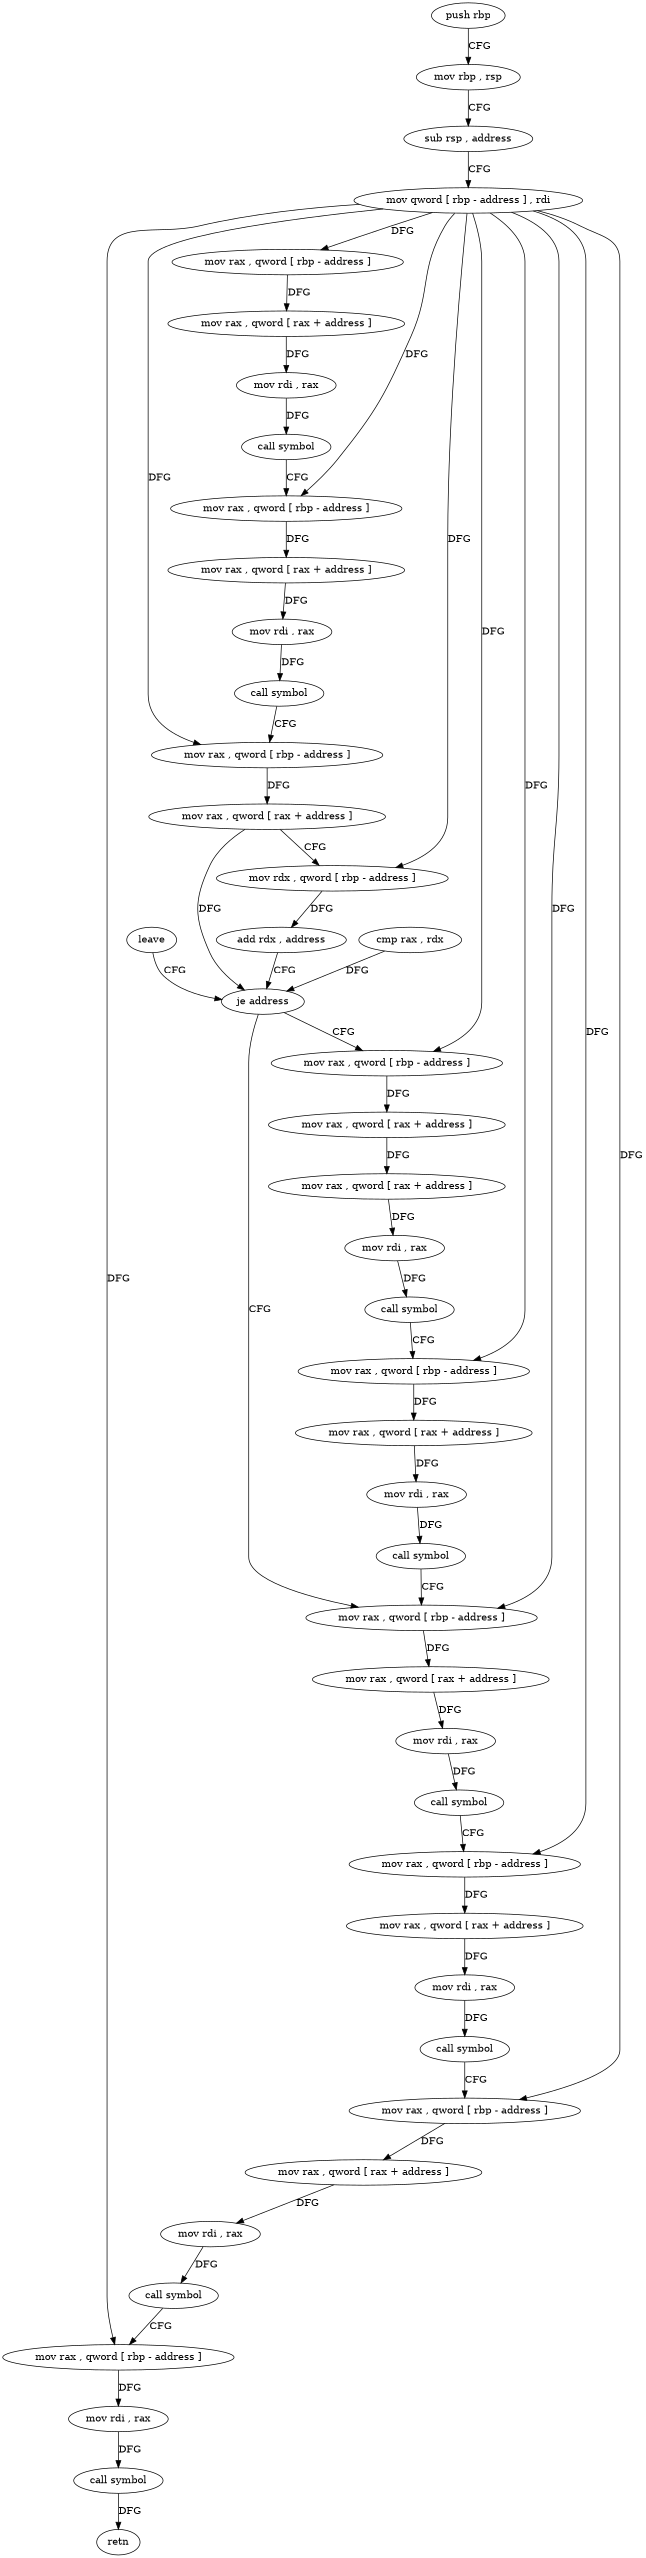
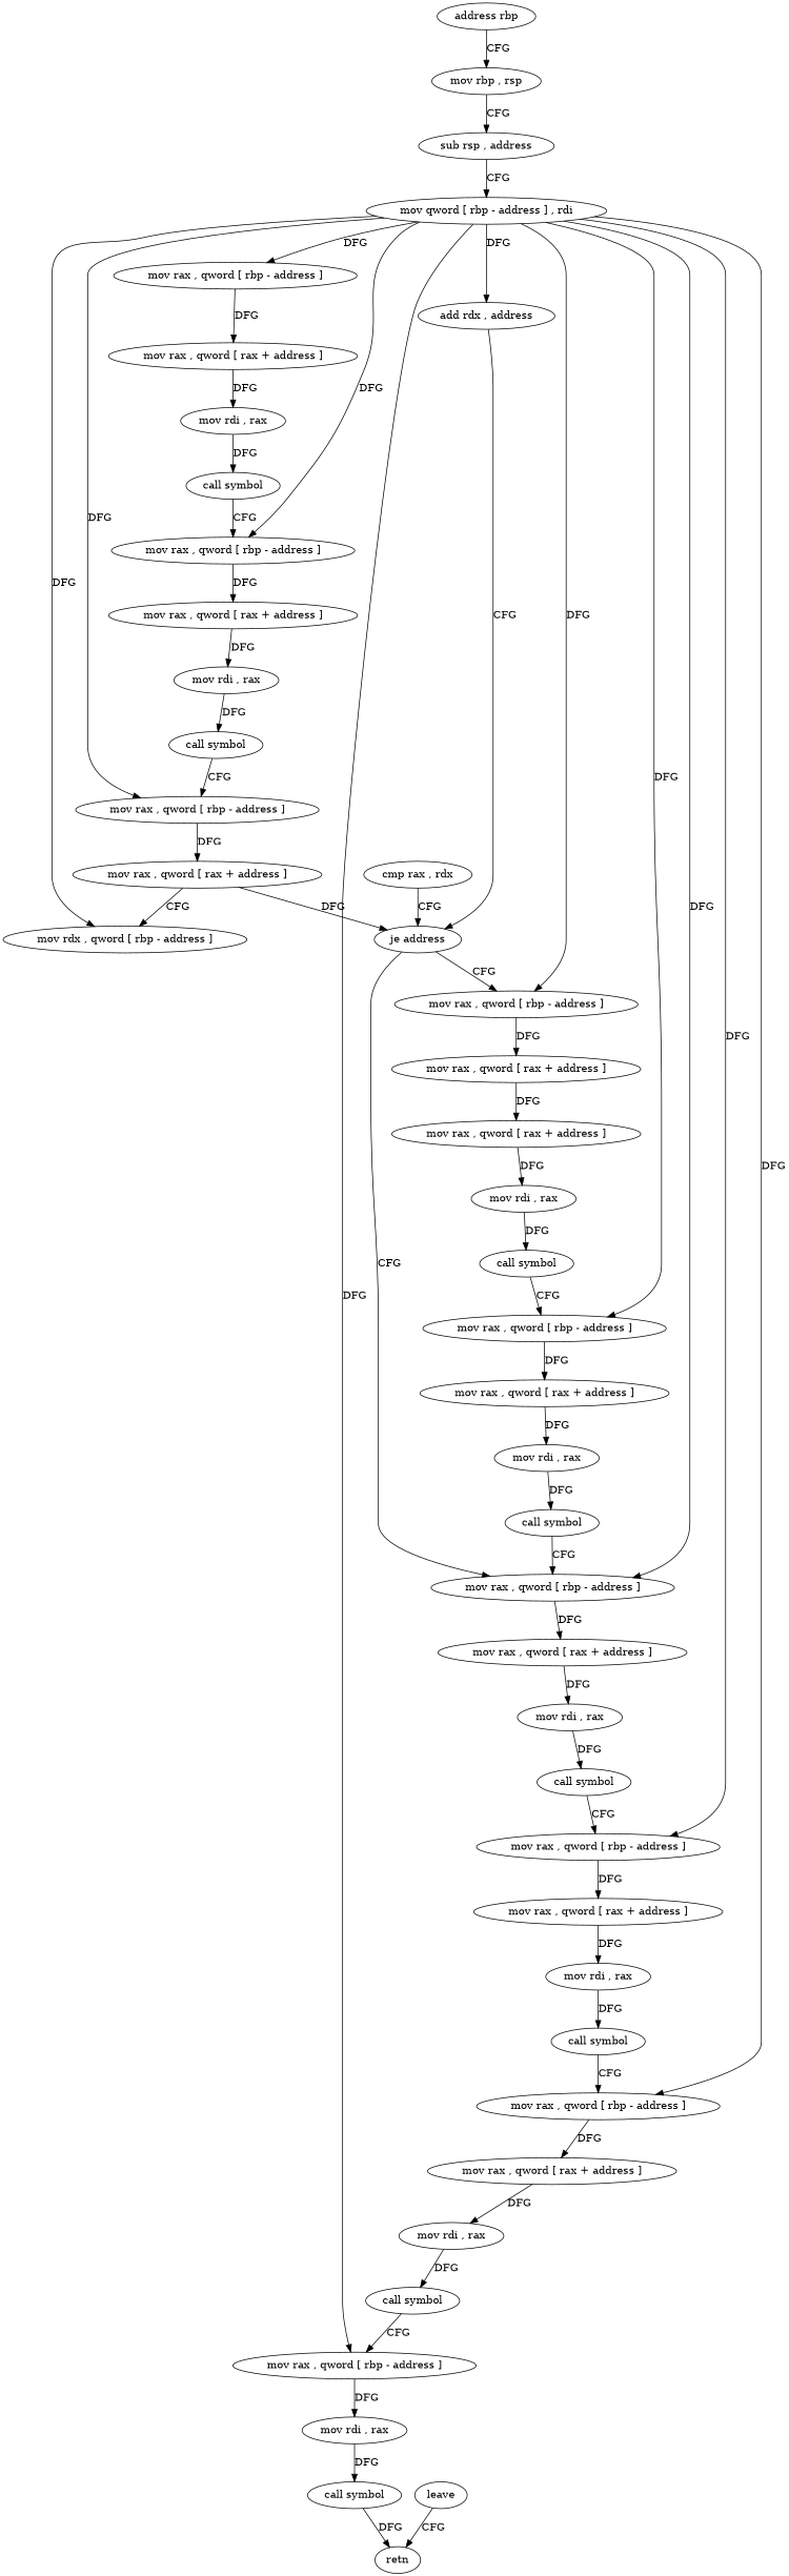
  digraph {
-   n1 [label="push rbp"]
+   n1 [label="address rbp"]
    n2 [label="mov rbp , rsp"]
    n3 [label="sub rsp , address"]
    n4 [label="mov qword [ rbp - address ] , rdi"]
    n5 [label="mov rax , qword [ rbp - address ]"]
    n6 [label="mov rax , qword [ rbp - address ]"]
    n7 [label="mov rax , qword [ rbp - address ]"]
    n8 [label="mov rdx , qword [ rbp - address ]"]
    n9 [label="mov rax , qword [ rbp - address ]"]
    n10 [label="mov rax , qword [ rbp - address ]"]
    n11 [label="mov rax , qword [ rbp - address ]"]
    n12 [label="mov rax , qword [ rbp - address ]"]
    n13 [label="mov rax , qword [ rbp - address ]"]
    n14 [label="mov rax , qword [ rbp - address ]"]
    n15 [label="mov rax , qword [ rax + address ]"]
    n16 [label="mov rax , qword [ rax + address ]"]
    n17 [label="mov rax , qword [ rax + address ]"]
    n18 [label="add rdx , address"]
    n19 [label="mov rax , qword [ rax + address ]"]
    n20 [label="mov rax , qword [ rax + address ]"]
    n21 [label="mov rax , qword [ rax + address ]"]
    n22 [label="mov rax , qword [ rax + address ]"]
    n23 [label="mov rdi , rax"]
    n24 [label="mov rax , qword [ rax + address ]"]
    n25 [label="mov rdi , rax"]
    n26 [label="call symbol"]
    n27 [label="mov rdi , rax"]
    n28 [label="call symbol"]
    n29 [label="je address"]
    n30 [label="cmp rax , rdx"]
    n31 [label="mov rdi , rax"]
    n32 [label="mov rax , qword [ rax + address ]"]
    n33 [label="call symbol"]
    n34 [label="mov rdi , rax"]
    n35 [label="call symbol"]
    n36 [label="mov rdi , rax"]
    n37 [label="call symbol"]
    n38 [label="call symbol"]
    n39 [label=retn]
    n40 [label=leave]
    n41 [label="mov rdi , rax"]
    n42 [label="call symbol"]
    n43 [label="mov rdi , rax"]
    n44 [label="call symbol"]
    n1 -> n2 [label=CFG]
    n2 -> n3 [label=CFG]
    n3 -> n4 [label=CFG]
    n4 -> n5 [label=DFG]
    n4 -> n6 [label=DFG]
    n4 -> n7 [label=DFG]
    n4 -> n8 [label=DFG]
    n4 -> n9 [label=DFG]
    n4 -> n10 [label=DFG]
    n4 -> n11 [label=DFG]
    n4 -> n12 [label=DFG]
    n4 -> n13 [label=DFG]
    n4 -> n14 [label=DFG]
    n5 -> n15 [label=DFG]
    n6 -> n16 [label=DFG]
    n7 -> n17 [label=DFG]
-   n8 -> n18 [label=DFG]
+   n4 -> n18 [label=DFG]
    n9 -> n19 [label=DFG]
    n10 -> n20 [label=DFG]
    n11 -> n21 [label=DFG]
    n12 -> n22 [label=DFG]
    n13 -> n23 [label=DFG]
    n14 -> n24 [label=DFG]
    n15 -> n25 [label=DFG]
    n16 -> n27 [label=DFG]
    n17 -> n8 [label=CFG]
    n17 -> n29 [label=DFG]
    n18 -> n29 [label=CFG]
    n19 -> n31 [label=DFG]
    n20 -> n32 [label=DFG]
    n21 -> n34 [label=DFG]
    n22 -> n36 [label=DFG]
    n23 -> n38 [label=DFG]
    n24 -> n43 [label=DFG]
    n25 -> n26 [label=DFG]
    n26 -> n6 [label=CFG]
    n27 -> n28 [label=DFG]
    n28 -> n7 [label=CFG]
    n29 -> n9 [label=CFG]
    n29 -> n10 [label=CFG]
-   n30 -> n29 [label=DFG]
+   n30 -> n29 [label=CFG]
    n31 -> n33 [label=DFG]
    n32 -> n41 [label=DFG]
    n33 -> n11 [label=CFG]
    n34 -> n35 [label=DFG]
    n35 -> n12 [label=CFG]
    n36 -> n37 [label=DFG]
    n37 -> n13 [label=CFG]
    n38 -> n39 [label=DFG]
-   n40 -> n29 [label=CFG]
+   n40 -> n39 [label=CFG]
    n41 -> n42 [label=DFG]
    n42 -> n14 [label=CFG]
    n43 -> n44 [label=DFG]
    n44 -> n9 [label=CFG]
  }
